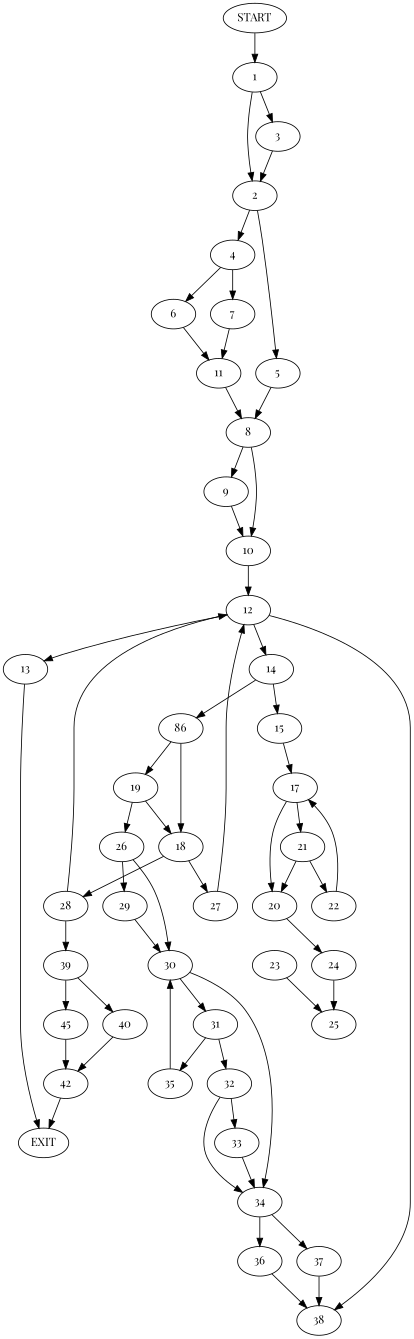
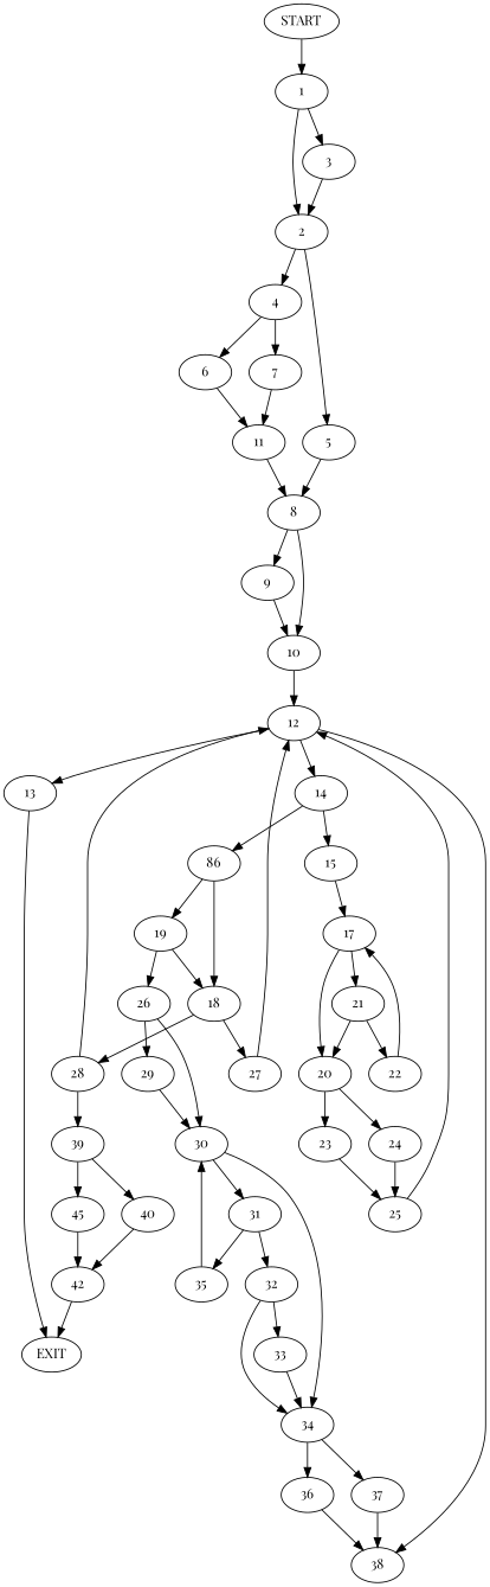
  digraph {
    fontname="Playfair Display"
    node [fontname="Playfair Display"]
    edge [fontname="Playfair Display"]
    n1 [label=START]
    1
    2
    3
    n5 [label=EXIT]
    4
    5
    6
    7
    8
    11
    9
    10
    12
    13
    14
    38
    15
    n19 [label=86]
    17
    18
    19
    20
    21
    27
    28
    26
    23
    24
    22
    39
    29
    30
    25
    31
    34
    40
    n38 [label=45]
    32
    35
    33
    36
    37
    42
    n1 -> 1
    1 -> 2
    1 -> 3
    2 -> 4
    2 -> 5
    3 -> 2
    4 -> 6
    4 -> 7
    5 -> 8
    6 -> 11
    7 -> 11
    8 -> 9
    8 -> 10
    11 -> 8
    9 -> 10
    10 -> 12
    12 -> 13
    12 -> 14
    12 -> 38
    13 -> n5
    14 -> 15
    14 -> n19
    15 -> 17
    n19 -> 18
    n19 -> 19
    17 -> 20
    17 -> 21
    18 -> 27
    18 -> 28
    19 -> 18
    19 -> 26
+   20 -> 23
    20 -> 24
    21 -> 20
    21 -> 22
    27 -> 12
    28 -> 12
    28 -> 39
    26 -> 29
    26 -> 30
    23 -> 25
    24 -> 25
    22 -> 17
    39 -> 40
    39 -> n38
    29 -> 30
    30 -> 31
    30 -> 34
+   25 -> 12
    31 -> 32
    31 -> 35
    34 -> 36
    34 -> 37
    40 -> 42
    n38 -> 42
    32 -> 34
    32 -> 33
    35 -> 30
    33 -> 34
    36 -> 38
    37 -> 38
    42 -> n5
  }
